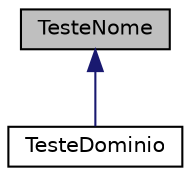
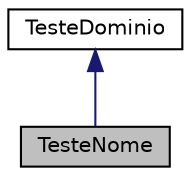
  digraph {
    node [color=black fontname=Helvetica fontsize=10 shape=record style=filled]
    n1 [fillcolor=grey75 fontcolor=black height=0.2 label=TesteNome width=0.4]
    n2 [fillcolor=white height=0.2 label=TesteDominio width=0.4]
-   n1 -> n2 [color=midnightblue dir=back fontname=Helvetica fontsize=10 labelfontname=Helvetica labelfontsize=10 style=solid]
+   n2 -> n1 [color=midnightblue dir=back fontname=Helvetica fontsize=10 labelfontname=Helvetica labelfontsize=10 style=solid]
  }
